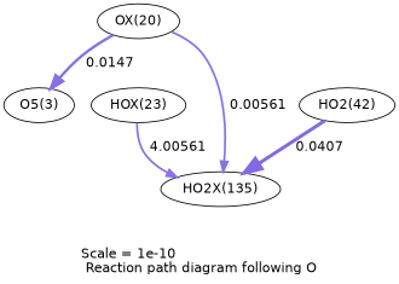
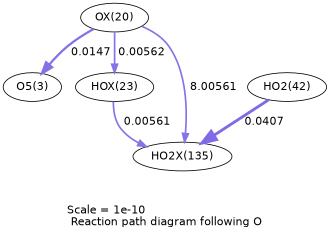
  digraph {
    fontname=Helvetica
    label="Scale = 1e-10\l Reaction path diagram following O"
    node [fontname=Helvetica]
    edge [arrowsize=1.04 color="0.7, 0.506, 0.9" fontname=Helvetica penwidth=2.09]
    n1 [label="OX(20)"]
    n2 [label="O5(3)"]
    n3 [label="HOX(23)"]
    n4 [label="HO2X(135)"]
    n5 [label="HO2(42)"]
    n1 -> n2 [arrowsize=1.41 color="0.7, 0.515, 0.9" label=" 0.0147" penwidth=2.82]
-   n1 -> n4 [label=" 0.00561"]
-   n3 -> n4 [label=" 4.00561"]
+   n1 -> n3 [label=" 0.00562"]
+   n1 -> n4 [label=" 8.00561"]
+   n3 -> n4 [label=" 0.00561"]
    n5 -> n4 [arrowsize=1.79 color="0.7, 0.541, 0.9" label=" 0.0407" penwidth=3.58]
  }
